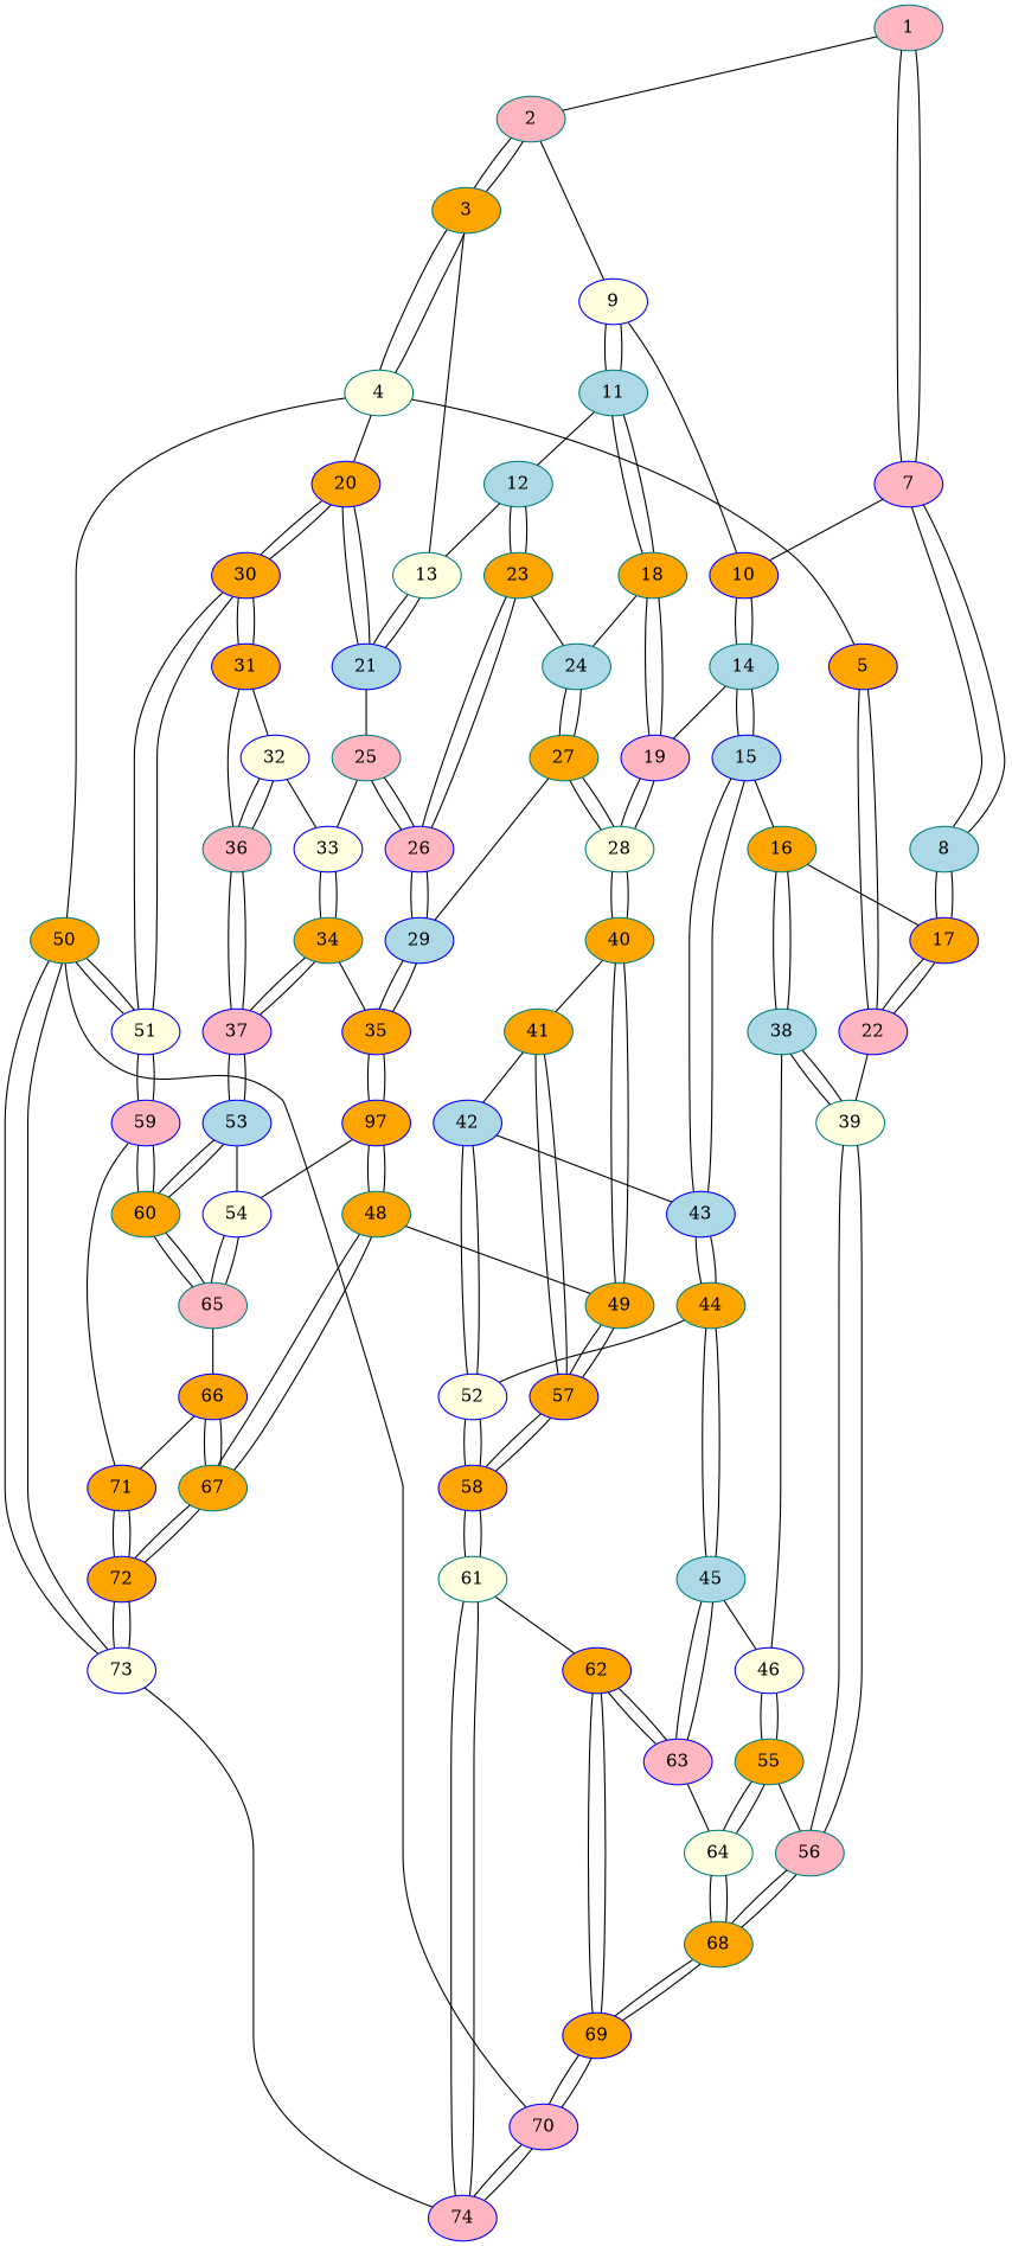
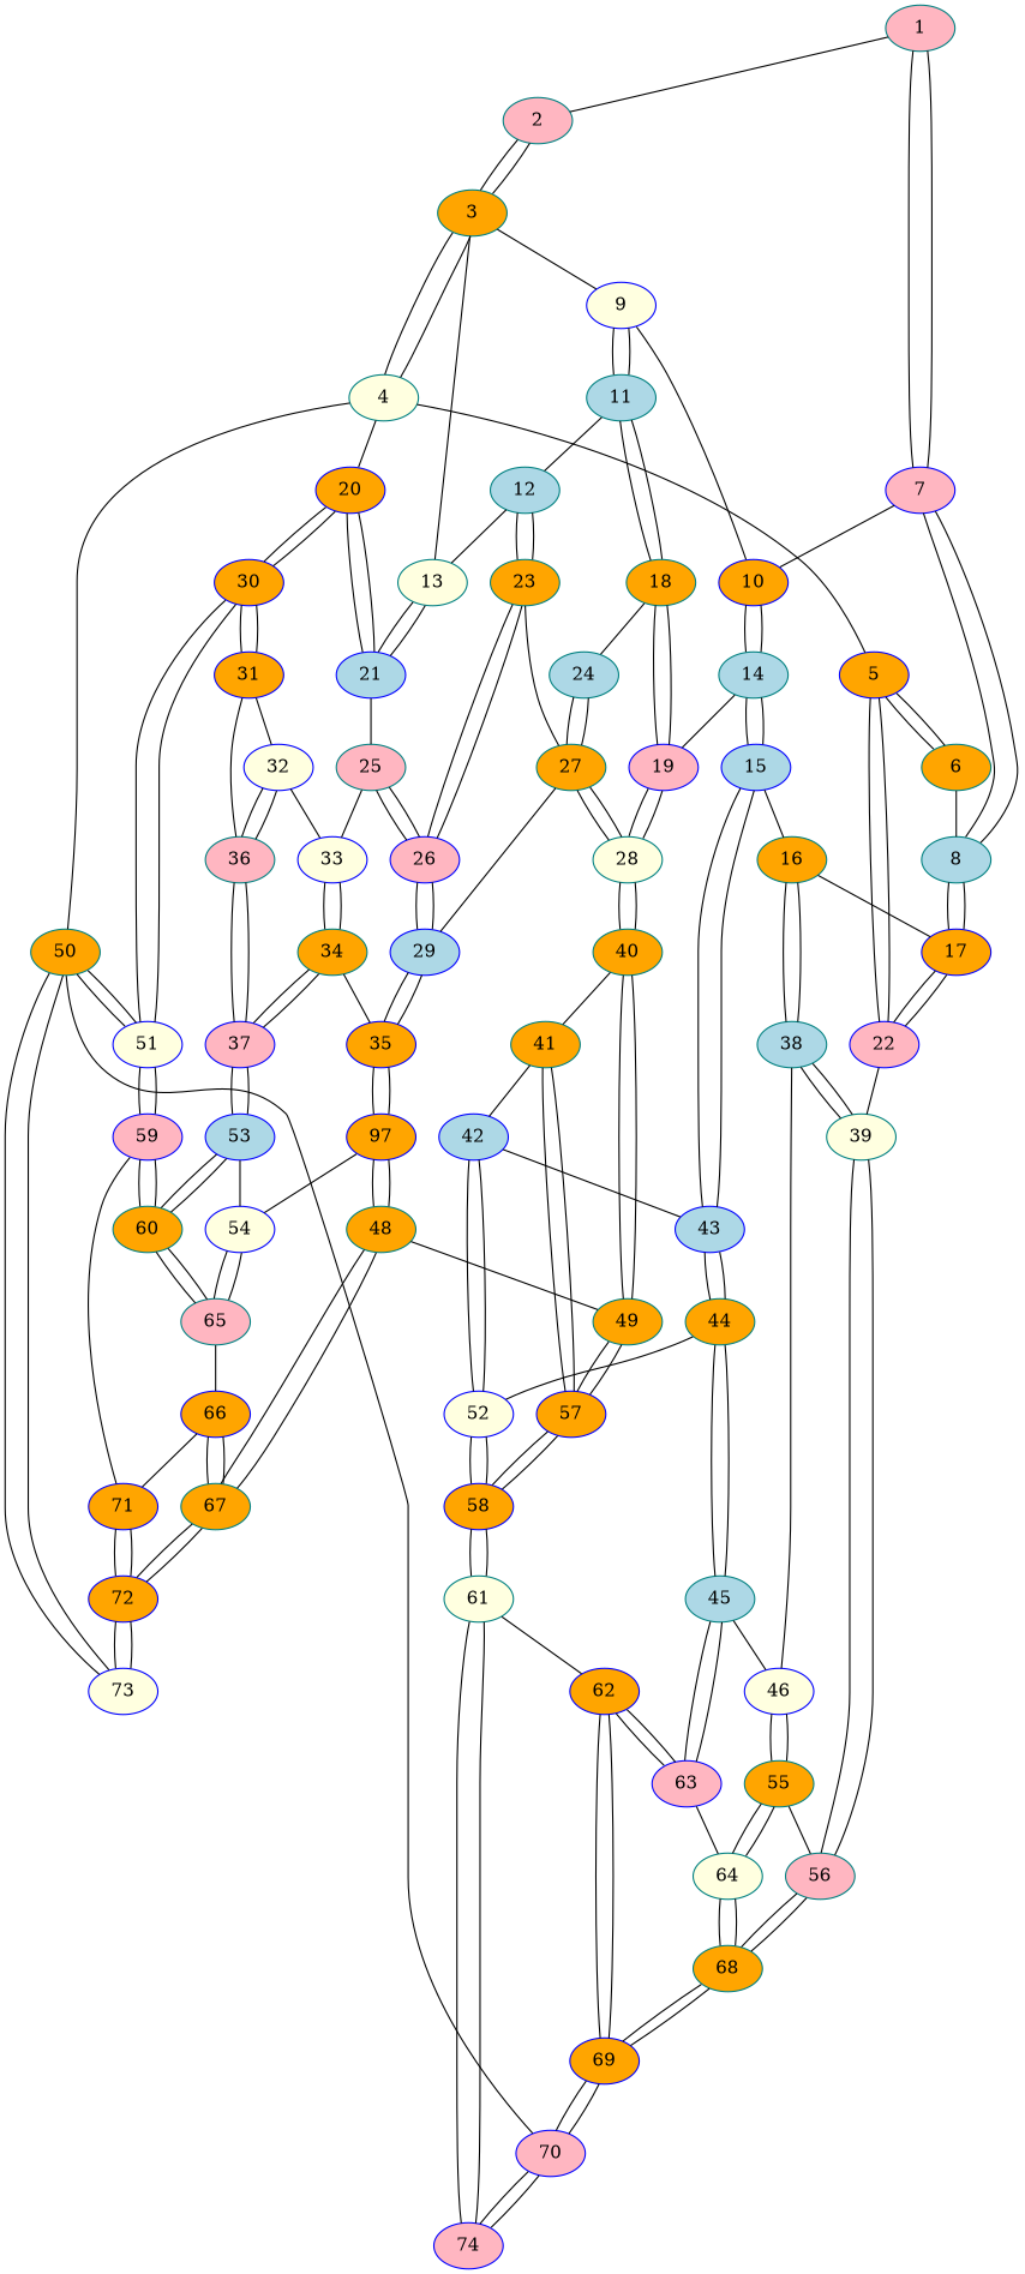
  graph {
    node [color=blue fillcolor=orange style=filled]
    1 [color=teal fillcolor=lightpink]
    2 [color=teal fillcolor=lightpink]
    7 [fillcolor=lightpink]
    3 [color=teal]
    9 [fillcolor=lightyellow]
    8 [color=teal fillcolor=lightblue]
    10
    4 [color=teal fillcolor=lightyellow]
    13 [color=teal fillcolor=lightyellow]
    11 [color=teal fillcolor=lightblue]
    5
    20
    50 [color=teal]
    21 [fillcolor=lightblue]
+   6 [color=teal]
    22 [fillcolor=lightpink]
    30
    70 [fillcolor=lightpink]
    51 [fillcolor=lightyellow]
    73 [fillcolor=lightyellow]
    39 [color=teal fillcolor=lightyellow]
    74 [fillcolor=lightpink]
    17
    14 [color=teal fillcolor=lightblue]
    12 [color=teal fillcolor=lightblue]
    18 [color=teal]
    15 [fillcolor=lightblue]
    19 [fillcolor=lightpink]
    23 [color=teal]
    24 [color=teal fillcolor=lightblue]
    26 [fillcolor=lightpink]
    25 [color=teal fillcolor=lightpink]
    16 [color=teal]
    43 [fillcolor=lightblue]
    28 [color=teal fillcolor=lightyellow]
    38 [color=teal fillcolor=lightblue]
    44 [color=teal]
    46 [fillcolor=lightyellow]
    27 [color=teal]
    40 [color=teal]
    31
    33 [fillcolor=lightyellow]
    56 [color=teal fillcolor=lightpink]
    29 [fillcolor=lightblue]
    34 [color=teal]
    35
    41 [color=teal]
    49 [color=teal]
    n49 [label=97]
    32 [fillcolor=lightyellow]
    36 [color=teal fillcolor=lightpink]
    59 [fillcolor=lightpink]
    37 [fillcolor=lightpink]
    53 [fillcolor=lightblue]
    48 [color=teal]
    54 [fillcolor=lightyellow]
    60 [color=teal]
    55 [color=teal]
    68 [color=teal]
    42 [fillcolor=lightblue]
    57
    52 [fillcolor=lightyellow]
    58
    45 [color=teal fillcolor=lightblue]
    63 [fillcolor=lightpink]
    64 [color=teal fillcolor=lightyellow]
    67 [color=teal]
    65 [color=teal fillcolor=lightpink]
    72
    71
    61 [color=teal fillcolor=lightyellow]
    66
    69
    62
    1 -- 2
    1 -- 7
    1 -- 7
    2 -- 3
    2 -- 3
-   2 -- 9
+   3 -- 9
    7 -- 8
    7 -- 8
    7 -- 10
    3 -- 4
    3 -- 4
    3 -- 13
    9 -- 10
    9 -- 11
    9 -- 11
    8 -- 17
    8 -- 17
    10 -- 14
    10 -- 14
    4 -- 5
    4 -- 20
    4 -- 50
    13 -- 21
    13 -- 21
    11 -- 12
    11 -- 18
    11 -- 18
+   5 -- 6
+   5 -- 6
    5 -- 22
    5 -- 22
    20 -- 21
    20 -- 21
    20 -- 30
    20 -- 30
    50 -- 70
    50 -- 51
    50 -- 51
    50 -- 73
    50 -- 73
    21 -- 25
+   6 -- 8
    22 -- 39
    30 -- 51
    30 -- 51
    30 -- 31
    30 -- 31
    70 -- 74
    70 -- 74
    51 -- 59
    51 -- 59
-   73 -- 74
    39 -- 56
    39 -- 56
    17 -- 22
    17 -- 22
    14 -- 15
    14 -- 15
    14 -- 19
    12 -- 13
    12 -- 23
    12 -- 23
    18 -- 19
    18 -- 19
    18 -- 24
    15 -- 16
    15 -- 43
    15 -- 43
    19 -- 28
    19 -- 28
-   23 -- 24
+   23 -- 27
    23 -- 26
    23 -- 26
    24 -- 27
    24 -- 27
    26 -- 29
    26 -- 29
    25 -- 26
    25 -- 26
    25 -- 33
    16 -- 17
    16 -- 38
    16 -- 38
    43 -- 44
    43 -- 44
    28 -- 40
    28 -- 40
    38 -- 39
    38 -- 39
    38 -- 46
    44 -- 52
    44 -- 45
    44 -- 45
    46 -- 55
    46 -- 55
    27 -- 28
    27 -- 28
    27 -- 29
    40 -- 41
    40 -- 49
    40 -- 49
    31 -- 32
    31 -- 36
    33 -- 34
    33 -- 34
    56 -- 68
    56 -- 68
    29 -- 35
    29 -- 35
    34 -- 35
    34 -- 37
    34 -- 37
    35 -- n49
    35 -- n49
    41 -- 42
    41 -- 57
    41 -- 57
    49 -- 57
    49 -- 57
    n49 -- 48
    n49 -- 48
    n49 -- 54
    32 -- 33
    32 -- 36
    32 -- 36
    36 -- 37
    36 -- 37
    59 -- 60
    59 -- 60
    59 -- 71
    37 -- 53
    37 -- 53
    53 -- 54
    53 -- 60
    53 -- 60
    48 -- 49
    48 -- 67
    48 -- 67
    54 -- 65
    54 -- 65
    60 -- 65
    60 -- 65
    55 -- 56
    55 -- 64
    55 -- 64
    68 -- 69
    68 -- 69
    42 -- 43
    42 -- 52
    42 -- 52
    57 -- 58
    57 -- 58
    52 -- 58
    52 -- 58
    58 -- 61
    58 -- 61
    45 -- 46
    45 -- 63
    45 -- 63
    63 -- 64
    64 -- 68
    64 -- 68
    67 -- 72
    67 -- 72
    65 -- 66
    72 -- 73
    72 -- 73
    71 -- 72
    71 -- 72
    61 -- 74
    61 -- 74
    61 -- 62
    66 -- 67
    66 -- 67
    66 -- 71
    69 -- 70
    69 -- 70
    62 -- 63
    62 -- 63
    62 -- 69
    62 -- 69
  }
